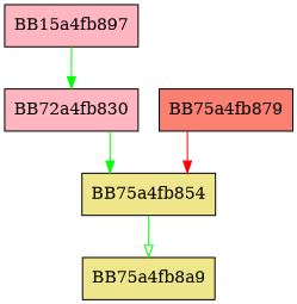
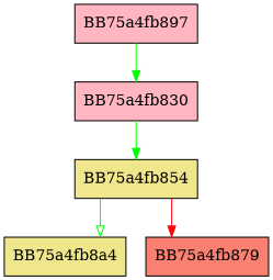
  digraph {
    splines=ortho
    node [fillcolor=khaki shape=box style=filled]
    edge [arrowhead=normal color=green]
    BB75a4fb854
-   BB75a4fb830 [fillcolor=lightpink label=BB72a4fb830]
-   BB75a4fb897 [fillcolor=lightpink label=BB15a4fb897]
-   BB75a4fb8a4 [label=BB75a4fb8a9]
+   BB75a4fb830 [fillcolor=lightpink]
+   BB75a4fb897 [fillcolor=lightpink]
+   BB75a4fb8a4
    BB75a4fb879 [fillcolor=salmon]
    BB75a4fb854 -> BB75a4fb8a4 [arrowhead=onormal]
-   BB75a4fb879 -> BB75a4fb854 [color=red]
+   BB75a4fb854 -> BB75a4fb879 [color=red]
    BB75a4fb830 -> BB75a4fb854
    BB75a4fb897 -> BB75a4fb830
  }
